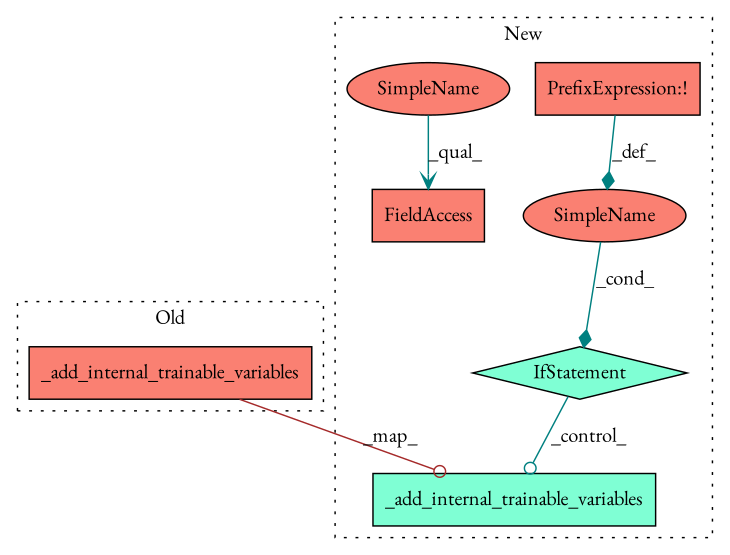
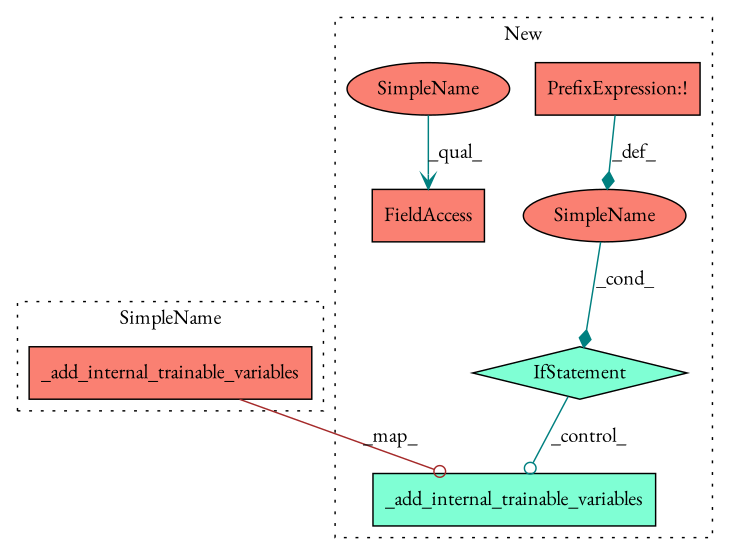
  digraph {
    fontname="EB Garamond"
    node [a=32 fillcolor=salmon fontname="EB Garamond" l=35 s=3294 shape=box style=filled]
    edge [arrowhead=odot color=teal fontname="EB Garamond"]
    n1 [label=_add_internal_trainable_variables s=4179]
    n2 [fillcolor=aquamarine label=_add_internal_trainable_variables s=3320]
    n3 [a=38 l=1 label="PrefixExpression:!" s=3293]
    n4 [a=42 label=SimpleName shape=ellipse l="" s=""]
    n5 [a=25 fillcolor=aquamarine l="4,2" label=IfStatement s="3289,3305" shape=diamond]
    n6 [a=22 l=11 label=FieldAccess]
    n7 [a=42 l=4 label=SimpleName shape=ellipse]
    subgraph cluster_1 {
-     label=Old
+     label=SimpleName
      style=dotted
      n1
    }
    subgraph cluster_2 {
      label=New
      style=dotted
      n2
      n3
      n4
      n5
      n6
      n7
    }
    n1 -> n2 [color=brown label=_map_]
    n3 -> n4 [arrowhead=diamond label=_def_]
    n4 -> n5 [arrowhead=diamond label=_cond_]
    n5 -> n2 [label=_control_]
    n7 -> n6 [arrowhead=vee label=_qual_]
  }
